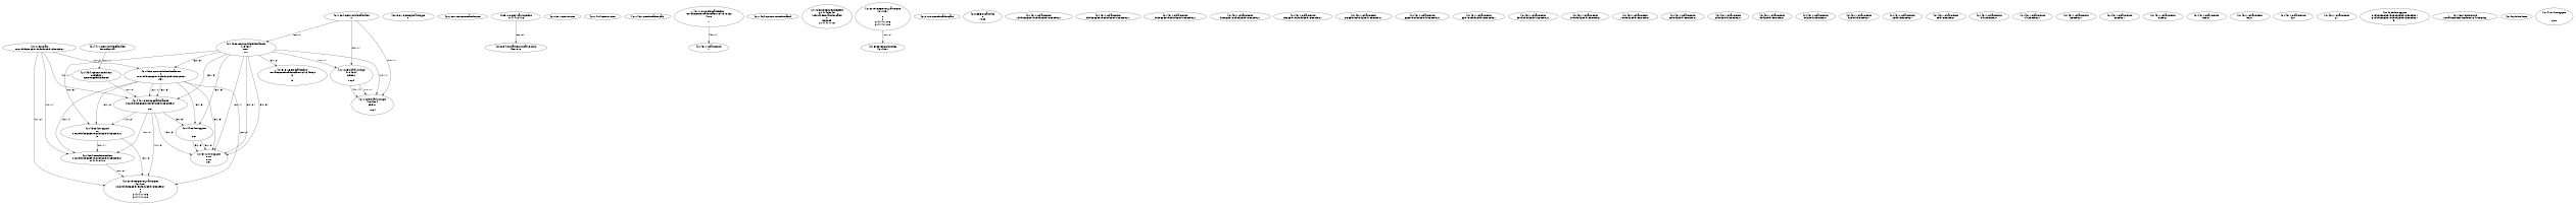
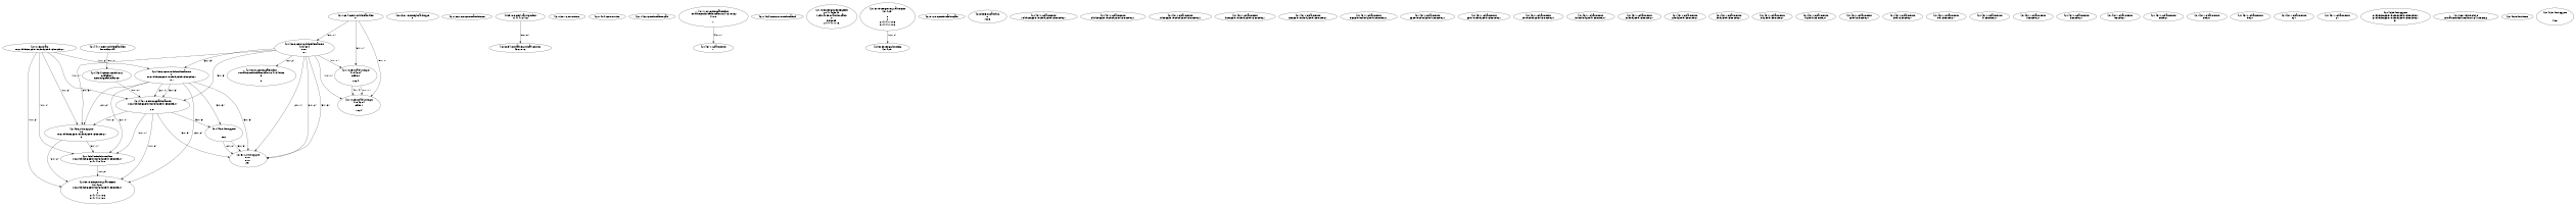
  digraph {
    n1 [label="4270136.main\n00619bdc9663919cd8d239d1358c9927"]
    n2 [label="4214856.GetModuleFileNameA\n0\n00619bdc9663919cd8d239d1358c9927\n261"]
    n3 [label="4214461.GetLongPathNameA\n00619bdc9663919cd8d239d1358c9927\n\n261"]
    n4 [label="4214582.lstrcpynA\n00\n00619bdc9663919cd8d239d1358c9927\n3"]
    n5 [label="4214654.FindFirstFileA\n00619bdc9663919cd8d239d1358c9927\n2147410478"]
    n6 [label="4215019.RegQueryValueExA\n4214291\n00619bdc9663919cd8d239d1358c9927\n0\n0\n2147411106\n2147411100"]
    n7 [label="4214482.lstrcpynA\n\n\n261"]
    n8 [label="4215112.lstrcpynA\nPZM\nPZM\n261"]
    n9 [label="4217684.GetModuleHandleA\n0"]
    n10 [label="4214286.GetModuleFileNameA\n4194304\nPZM\n261"]
    n11 [label="4217025.LoadStringA\n4194304\n65502\n\n1024"]
    n12 [label="4217025.LoadStringA\n4194304\n65501\n\n1024"]
    n13 [label="4215131.GetLocaleInfoA\nretval_GetThreadLocale_1641345_32\n3\n\n5"]
    n14 [label="4207361.GetKeyboardType\n0"]
    n15 [label="4217367.GetCommandLineA\n"]
    n16 [label="4199106.GetStartupInfoA\n2147412416"]
    n17 [label="4200894.InitializeCriticalSection\n4367812"]
    n18 [label="4217387.GetVersion\n"]
    n19 [label="4217404.GetVersion\n"]
    n20 [label="4217432.GetThreadLocale\n"]
    n21 [label="4217102.GetLocaleInfoA\nretval_GetThreadLocale_1641318_32\n4100\n\n7"]
    n22 [label="4214371.CharNextA\n7"]
    n23 [label="4217464.GetCurrentThreadId\n"]
    n24 [label="4214886.RegOpenKeyExA\n2147483649\nSoftware\Borland\Locales\n0\n983065\n2147411116"]
    n25 [label="4214417.GetModuleHandleA\nkernel32.dll"]
    n26 [label="4214434.GetProcAddress\n6295592\nGetLongPathNameA"]
    n27 [label="4215019.RegQueryValueExA\n4214291\n\n0\n0\n2147411106\n2147411100"]
    n28 [label="4215083.RegCloseKey\n4214291"]
    n29 [label="4215125.GetThreadLocale\n"]
    n30 [label="4200955.LocalAlloc\n0\n4088"]
    n31 [label="4214371.CharNextA\n19bdc9663919cd8d239d1358c9927"]
    n32 [label="4214371.CharNextA\n9bdc9663919cd8d239d1358c9927"]
    n33 [label="4214371.CharNextA\nbdc9663919cd8d239d1358c9927"]
    n34 [label="4214371.CharNextA\ndc9663919cd8d239d1358c9927"]
    n35 [label="4214371.CharNextA\nc9663919cd8d239d1358c9927"]
    n36 [label="4214371.CharNextA\n9663919cd8d239d1358c9927"]
    n37 [label="4214371.CharNextA\n663919cd8d239d1358c9927"]
    n38 [label="4214371.CharNextA\n63919cd8d239d1358c9927"]
    n39 [label="4214371.CharNextA\n3919cd8d239d1388c9927"]
    n40 [label="4214371.CharNextA\n919cd8d239d1358c9927"]
-   n41 [label="4214371.CharNextA\n19cd8d239d1358c9927"]
    n42 [label="4214371.CharNextA\n9cd8d239d1358c9927"]
    n43 [label="4214371.CharNextA\ncd8d239d1358c9927"]
    n44 [label="4214371.CharNextA\nd8d239d1358c9927"]
    n45 [label="4214371.CharNextA\n8d239d1358c9927"]
    n46 [label="4214371.CharNextA\nd239d1358c9927"]
    n47 [label="4214371.CharNextA\n239d1358c9927"]
    n48 [label="4214371.CharNextA\n39d1358c9927"]
    n49 [label="4214371.CharNextA\n9d1358c9927"]
    n50 [label="4214371.CharNextA\nd1358c9927"]
+   n51 [label="4214371.CharNextA\n1358c9927"]
    n52 [label="4214371.CharNextA\n358c9927"]
    n53 [label="4214371.CharNextA\n58c9927"]
    n54 [label="4214371.CharNextA\n8c9927"]
    n55 [label="4214371.CharNextA\nc9927"]
    n56 [label="4214371.CharNextA\n9927"]
    n57 [label="4214371.CharNextA\n927"]
    n58 [label="4214371.CharNextA\n27"]
    n59 [label="4214635.lstrcpynA\n619bdc9663919cd8d239d1358c9927\n619bdc9663919cd8d239d1358c9927\n31"]
    n60 [label="4214667.FindClose\nretval_FindFirstFileA_1641356_32"]
    n61 [label="4214679.lstrlenA\n"]
-   n62 [label="4214731.lstrcpynA\n\n\n258"]
+   n62 [label="4214731.lstrcpynA\n\n\n458"]
    n1 -> n2 [label="(1-->2)"]
    n1 -> n3 [label="(1-->1)"]
+   n1 -> n4 [label="(1-->2)"]
    n1 -> n5 [label="(1-->1)"]
    n1 -> n6 [label="(1-->2)"]
    n2 -> n3 [label="(2-->1)"]
    n2 -> n3 [label="(3-->3)"]
    n2 -> n4 [label="(2-->2)"]
    n2 -> n5 [label="(2-->1)"]
    n2 -> n6 [label="(2-->2)"]
    n2 -> n7 [label="(3-->3)"]
    n2 -> n8 [label="(3-->3)"]
    n3 -> n4 [label="(1-->2)"]
    n3 -> n5 [label="(1-->1)"]
    n3 -> n6 [label="(1-->2)"]
    n3 -> n7 [label="(3-->3)"]
    n3 -> n8 [label="(3-->3)"]
    n4 -> n5 [label="(2-->1)"]
    n4 -> n6 [label="(2-->2)"]
    n5 -> n6 [label="(1-->2)"]
    n7 -> n8 [label="(3-->3)"]
    n7 -> n8 [label="(0-->0)"]
    n9 -> n10 [label="(0-->1)"]
    n9 -> n11 [label="(0-->1)"]
    n9 -> n12 [label="(0-->1)"]
    n10 -> n2 [label="(3-->3)"]
    n10 -> n3 [label="(3-->3)"]
    n10 -> n4 [label="(0-->3)"]
-   n10 -> n7 [label="(3-->3)"]
    n10 -> n8 [label="(2-->1)"]
    n10 -> n8 [label="(2-->2)"]
    n10 -> n8 [label="(3-->3)"]
    n10 -> n11 [label="(1-->1)"]
    n10 -> n12 [label="(1-->1)"]
    n10 -> n13 [label="(0-->2)"]
    n11 -> n12 [label="(1-->1)"]
    n11 -> n12 [label="(4-->4)"]
    n16 -> n17 [label="(0-->0)"]
    n21 -> n22 [label="(4-->1)"]
    n25 -> n26 [label="(0-->1)"]
    n26 -> n3 [label="(0-->0)"]
    n27 -> n28 [label="(1-->1)"]
  }
